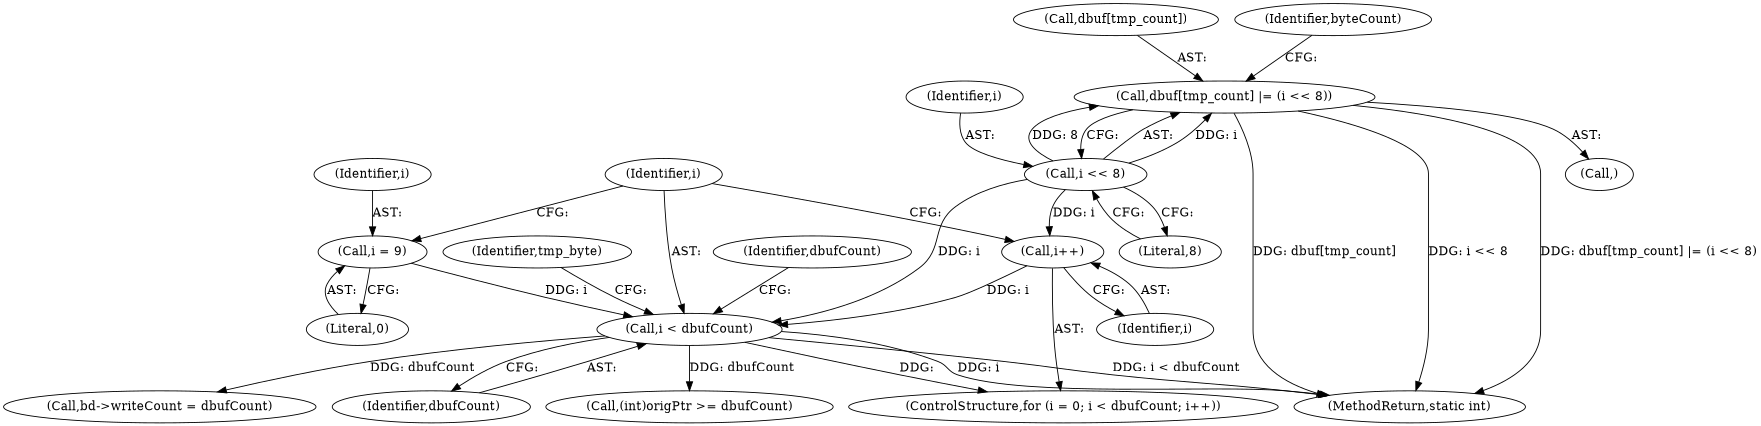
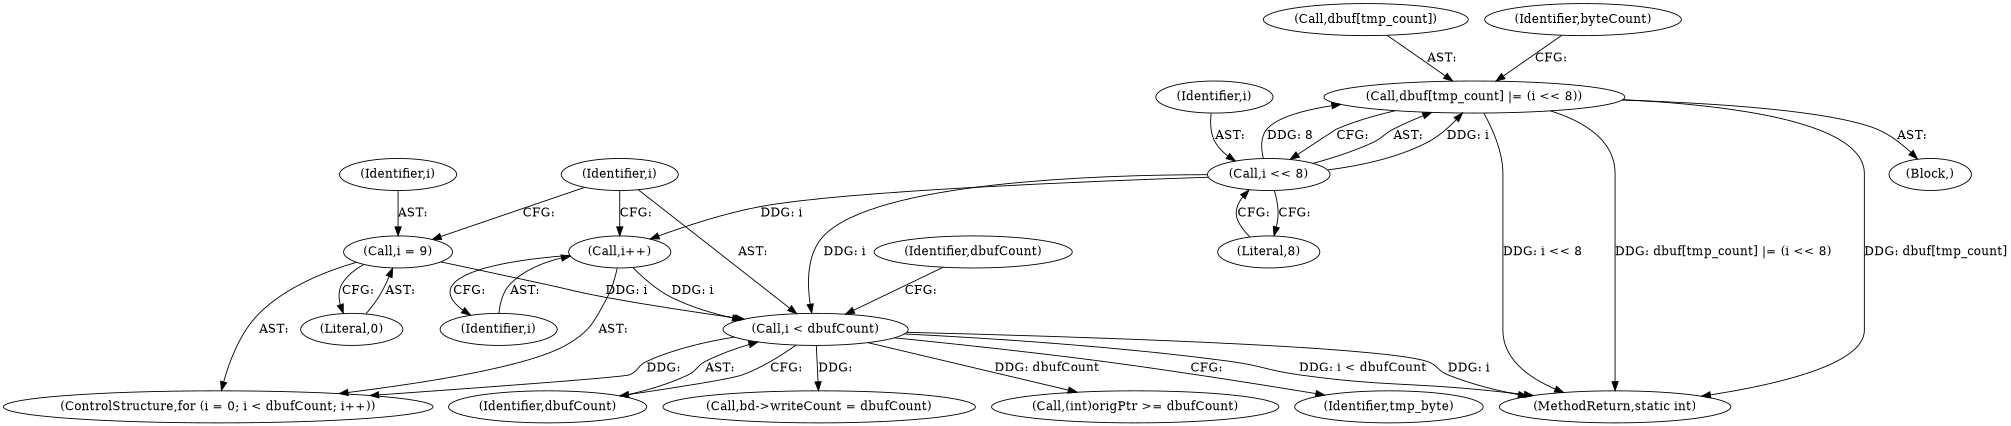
  digraph {
    n1 [label="(Call,dbuf[tmp_count] |= (i << 8))"]
    n2 [label="(Call,i << 8)"]
-   n3 [label="(Call,)"]
+   n3 [label="(Block,)"]
    n4 [label="(MethodReturn,static int)"]
    n5 [label="(Call,i++)"]
    n6 [label="(Literal,8)"]
    n7 [label="(Call,i < dbufCount)"]
    n8 [label="(ControlStructure,for (i = 0; i < dbufCount; i++))"]
    n9 [label="(Identifier,i)"]
    n10 [label="(Identifier,dbufCount)"]
    n11 [label="(Call,bd->writeCount = dbufCount)"]
    n12 [label="(Call,(int)origPtr >= dbufCount)"]
    n13 [label="(Call,i = 9)"]
    n14 [label="(Literal,0)"]
    n15 [label="(Identifier,i)"]
    n16 [label="(Identifier,dbufCount)"]
    n17 [label="(Identifier,i)"]
    n18 [label="(Call,dbuf[tmp_count])"]
    n19 [label="(Identifier,i)"]
    n20 [label="(Identifier,byteCount)"]
    n21 [label="(Identifier,tmp_byte)"]
    n1 -> n2 [label="CFG: "]
    n1 -> n3 [label="AST: "]
    n1 -> n4 [label="DDG: dbuf[tmp_count]"]
    n1 -> n4 [label="DDG: i << 8"]
    n1 -> n4 [label="DDG: dbuf[tmp_count] |= (i << 8)"]
    n2 -> n1 [label="AST: "]
    n2 -> n1 [label="DDG: i"]
    n2 -> n1 [label="DDG: 8"]
    n2 -> n5 [label="DDG: i"]
    n2 -> n6 [label="CFG: "]
    n2 -> n7 [label="DDG: i"]
    n5 -> n7 [label="DDG: i"]
    n5 -> n8 [label="AST: "]
    n5 -> n9 [label="CFG: "]
    n6 -> n2 [label="CFG: "]
    n7 -> n4 [label="DDG: i < dbufCount"]
    n7 -> n4 [label="DDG: i"]
    n7 -> n8 [label="DDG: "]
    n7 -> n10 [label="CFG: "]
-   n7 -> n11 [label="DDG: dbufCount"]
+   n7 -> n11 [label="DDG: "]
    n7 -> n12 [label="DDG: dbufCount"]
    n9 -> n5 [label="AST: "]
    n10 -> n7 [label="AST: "]
    n13 -> n7 [label="DDG: i"]
+   n13 -> n8 [label="AST: "]
    n13 -> n14 [label="CFG: "]
    n14 -> n13 [label="AST: "]
    n15 -> n2 [label="AST: "]
    n16 -> n7 [label="CFG: "]
    n17 -> n5 [label="CFG: "]
    n17 -> n7 [label="AST: "]
    n17 -> n13 [label="CFG: "]
    n18 -> n1 [label="AST: "]
    n19 -> n13 [label="AST: "]
    n20 -> n1 [label="CFG: "]
-   n21 -> n7 [label="CFG: "]
+   n7 -> n21 [label="CFG: "]
  }
